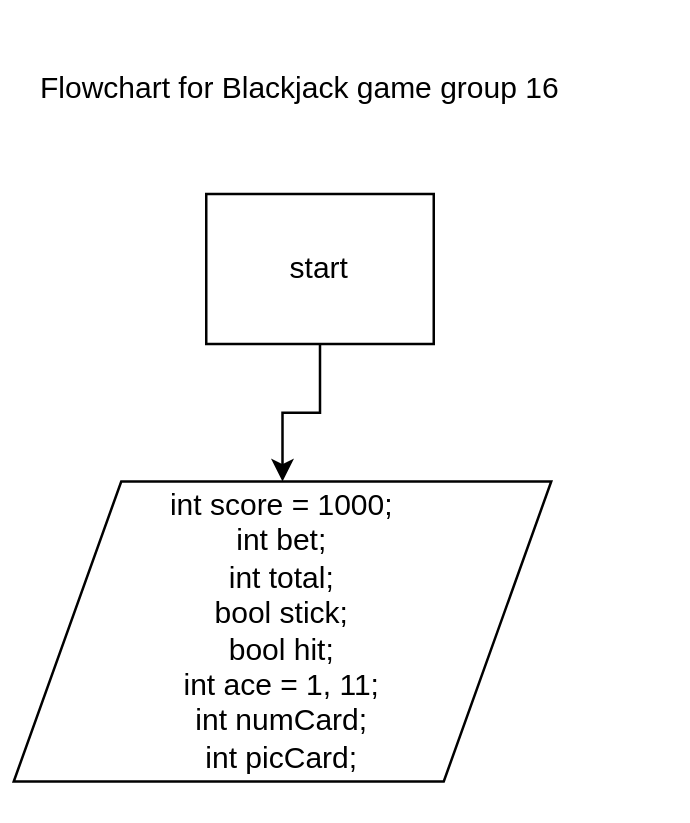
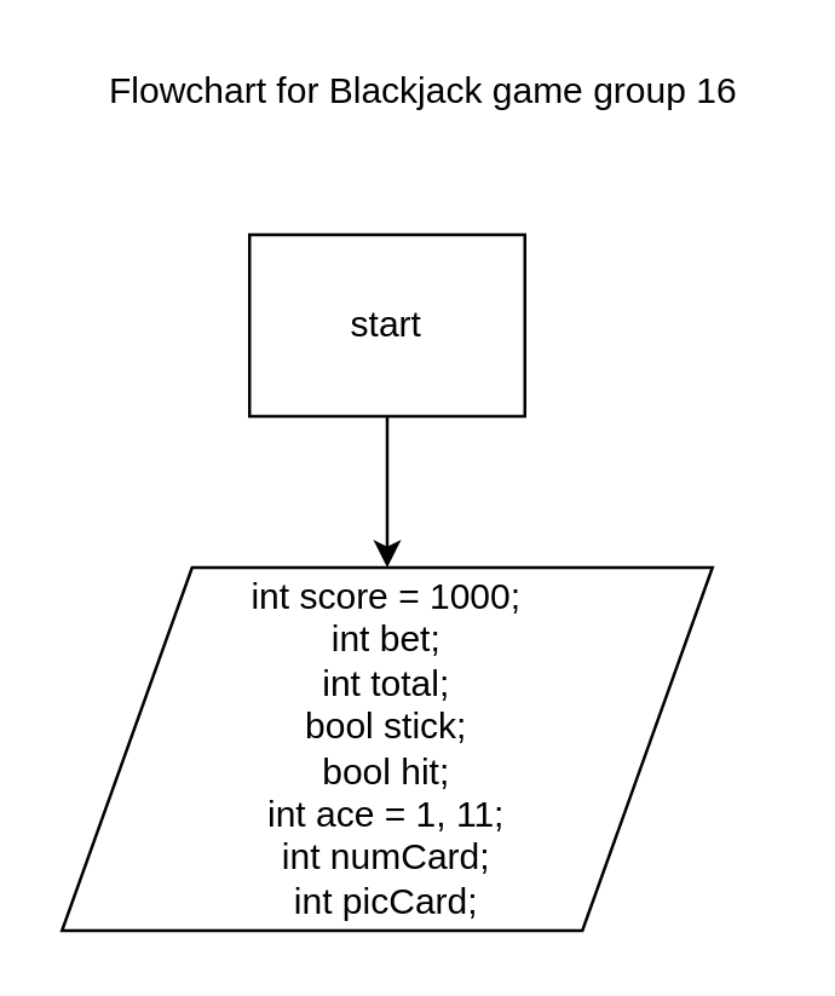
  <mxCell id="0" />
  <mxCell id="1" parent="0" />
  <mxCell id="2" style="edgeStyle=orthogonalEdgeStyle;rounded=0;orthogonalLoop=1;jettySize=auto;html=1;" edge="1" parent="1" source="3" target="5"><mxGeometry relative="1" as="geometry" /></mxCell>
  <mxCell id="3" value="start" style="whiteSpace=wrap;html=1;rounded=0;" vertex="1" parent="1"><mxGeometry x="82" y="77" width="91" height="60" as="geometry" /></mxCell>
- <mxCell id="4" value="Flowchart for Blackjack game group 16&lt;br&gt;" style="text;html=1;resizable=0;points=[];autosize=1;align=left;verticalAlign=top;spacingTop=-4;" vertex="1" parent="1"><mxGeometry x="14" y="25" width="220" height="20" as="geometry" /></mxCell>
- <mxCell id="5" value="int score = 1000;&lt;br&gt;int bet;&lt;br&gt;int total;&lt;br&gt;bool stick;&lt;br&gt;bool hit;&lt;br&gt;int ace = 1, 11;&lt;br&gt;int numCard;&lt;br&gt;int picCard;&lt;br&gt;" style="shape=parallelogram;perimeter=parallelogramPerimeter;whiteSpace=wrap;html=1;" vertex="1" parent="1"><mxGeometry x="5" y="192" width="215" height="120" as="geometry" /></mxCell>
+ <mxCell id="4" value="Flowchart for Blackjack game group 16&lt;br&gt;" style="text;html=1;resizable=0;points=[];autosize=1;align=left;verticalAlign=top;spacingTop=-4;" vertex="1" parent="1"><mxGeometry x="34" y="20" width="220" height="20" as="geometry" /></mxCell>
+ <mxCell id="5" value="int score = 1000;&lt;br&gt;int bet;&lt;br&gt;int total;&lt;br&gt;bool stick;&lt;br&gt;bool hit;&lt;br&gt;int ace = 1, 11;&lt;br&gt;int numCard;&lt;br&gt;int picCard;&lt;br&gt;" style="shape=parallelogram;perimeter=parallelogramPerimeter;whiteSpace=wrap;html=1;" vertex="1" parent="1"><mxGeometry x="20" y="187" width="215" height="120" as="geometry" /></mxCell>
